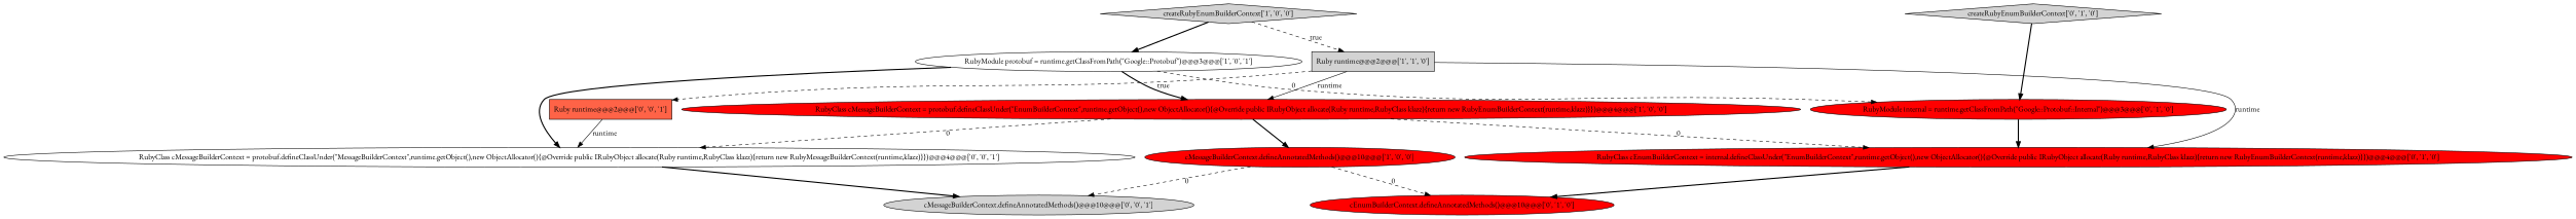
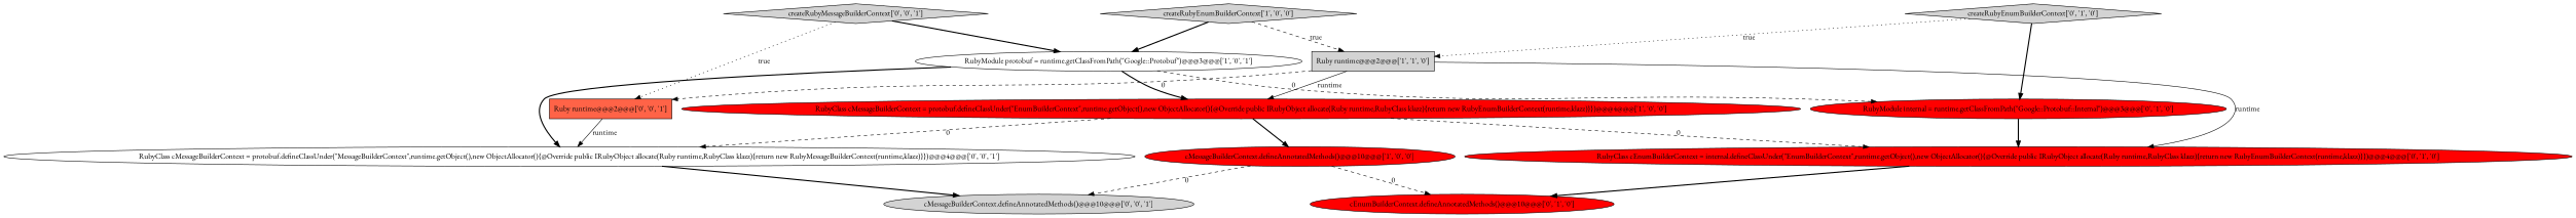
  digraph {
    fontname="EB Garamond"
    node [fillcolor=lightgray fontname="EB Garamond" shape=ellipse style=filled]
    edge [fontname="EB Garamond" style=bold]
    n1 [fillcolor=white label="RubyClass cMessageBuilderContext = protobuf.defineClassUnder(\"MessageBuilderContext\",runtime.getObject(),new ObjectAllocator(){@Override public IRubyObject allocate(Ruby runtime,RubyClass klazz){return new RubyMessageBuilderContext(runtime,klazz)}})@@@4@@@['0', '0', '1']"]
    n2 [label="cMessageBuilderContext.defineAnnotatedMethods()@@@10@@@['0', '0', '1']"]
    n3 [fillcolor=white label="RubyModule protobuf = runtime.getClassFromPath(\"Google::Protobuf\")@@@3@@@['1', '0', '1']"]
    n4 [fillcolor=red label="RubyModule internal = runtime.getClassFromPath(\"Google::Protobuf::Internal\")@@@3@@@['0', '1', '0']"]
    n5 [fillcolor=red label="RubyClass cMessageBuilderContext = protobuf.defineClassUnder(\"EnumBuilderContext\",runtime.getObject(),new ObjectAllocator(){@Override public IRubyObject allocate(Ruby runtime,RubyClass klazz){return new RubyEnumBuilderContext(runtime,klazz)}})@@@4@@@['1', '0', '0']"]
    n6 [fillcolor=red label="RubyClass cEnumBuilderContext = internal.defineClassUnder(\"EnumBuilderContext\",runtime.getObject(),new ObjectAllocator(){@Override public IRubyObject allocate(Ruby runtime,RubyClass klazz){return new RubyEnumBuilderContext(runtime,klazz)}})@@@4@@@['0', '1', '0']"]
    n7 [fillcolor=red label="cMessageBuilderContext.defineAnnotatedMethods()@@@10@@@['1', '0', '0']"]
    n8 [fillcolor=tomato label="Ruby runtime@@@2@@@['0', '0', '1']" shape=box]
    n9 [label="Ruby runtime@@@2@@@['1', '1', '0']" shape=box]
    n10 [fillcolor=red label="cEnumBuilderContext.defineAnnotatedMethods()@@@10@@@['0', '1', '0']"]
    n11 [label="createRubyEnumBuilderContext['1', '0', '0']" shape=diamond]
+   n12 [label="createRubyMessageBuilderContext['0', '0', '1']" shape=diamond]
    n13 [label="createRubyEnumBuilderContext['0', '1', '0']" shape=diamond]
    n1 -> n2
    n3 -> n1
    n3 -> n4 [label=0 style=dashed]
    n3 -> n5
    n4 -> n6
    n5 -> n1 [label=0 style=dashed]
    n5 -> n6 [label=0 style=dashed]
    n5 -> n7
    n6 -> n10
    n7 -> n2 [label=0 style=dashed]
    n7 -> n10 [label=0 style=dashed]
    n8 -> n1 [label=runtime style=solid]
    n9 -> n5 [label=runtime style=solid]
    n9 -> n6 [label=runtime style=solid]
-   n9 -> n8 [label=true style=dashed]
+   n9 -> n8 [label=0 style=dashed]
    n11 -> n3
    n11 -> n9 [label=true style=dashed]
+   n12 -> n3
+   n12 -> n8 [label=true style=dotted]
    n13 -> n4
+   n13 -> n9 [label=true style=dotted]
  }
